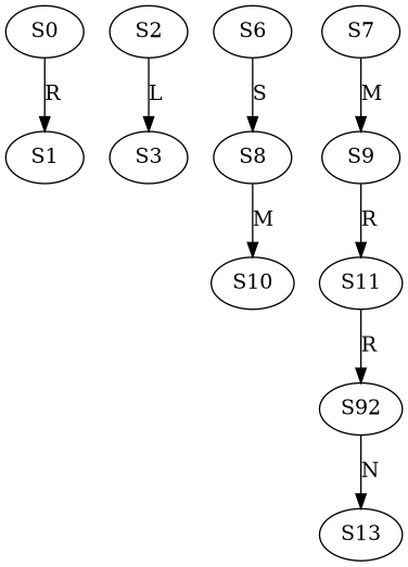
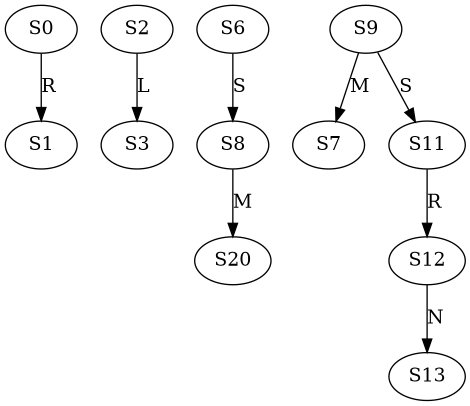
  strict digraph {
    S0
    S1
    S2
    S3
    S6
    S8
    S7
    S9
-   S10
+   S10 [label=S20]
    S11
-   S12 [label=S92]
+   S12
    S13
    S0 -> S1 [label=R]
    S2 -> S3 [label=L]
    S6 -> S8 [label=S]
    S8 -> S10 [label=M]
-   S7 -> S9 [label=M]
-   S9 -> S11 [label=R]
+   S9 -> S7 [label=M]
+   S9 -> S11 [label=S]
    S11 -> S12 [label=R]
    S12 -> S13 [label=N]
  }
